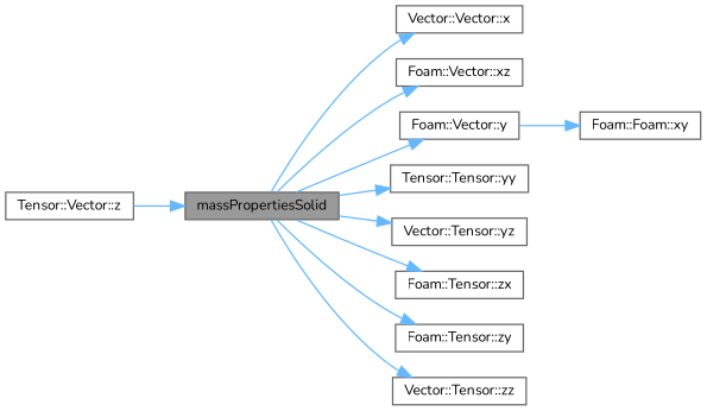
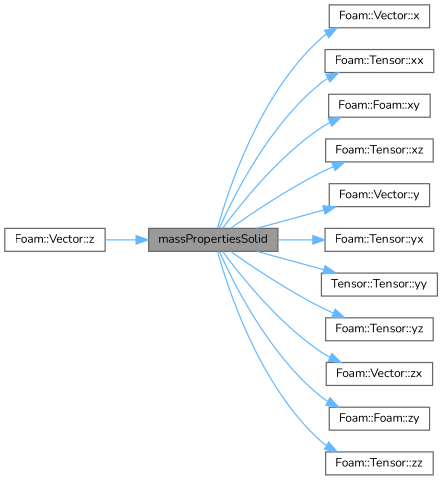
  digraph {
    fontname=Nunito
    rankdir=LR
    node [color=grey40 fillcolor=white fontname=Nunito fontsize=10 shape=box style=filled]
    edge [color=steelblue1 fontname=Nunito fontsize=10 labelfontname=Helvetica labelfontsize=10 style=solid]
    n1 [color=gray40 fillcolor=grey60 fontcolor=black height=0.2 label=massPropertiesSolid width=0.4]
-   n2 [height=0.2 label="Vector::Vector::x" width=0.4]
+   n2 [height=0.2 label="Foam::Vector::x" width=0.4]
+   n3 [height=0.2 label="Foam::Tensor::xx" width=0.4]
    n4 [height=0.2 label="Foam::Foam::xy" width=0.4]
-   n5 [height=0.2 label="Foam::Vector::xz" width=0.4]
+   n5 [height=0.2 label="Foam::Tensor::xz" width=0.4]
    n6 [height=0.2 label="Foam::Vector::y" width=0.4]
+   n7 [height=0.2 label="Foam::Tensor::yx" width=0.4]
    n8 [height=0.2 label="Tensor::Tensor::yy" width=0.4]
-   n9 [height=0.2 label="Vector::Tensor::yz" width=0.4]
-   n10 [height=0.2 label="Foam::Tensor::zx" width=0.4]
-   n11 [height=0.2 label="Foam::Tensor::zy" width=0.4]
-   n12 [height=0.2 label="Vector::Tensor::zz" width=0.4]
-   n13 [height=0.2 label="Tensor::Vector::z" width=0.4]
+   n9 [height=0.2 label="Foam::Tensor::yz" width=0.4]
+   n10 [height=0.2 label="Foam::Vector::zx" width=0.4]
+   n11 [height=0.2 label="Foam::Foam::zy" width=0.4]
+   n12 [height=0.2 label="Foam::Tensor::zz" width=0.4]
+   n13 [height=0.2 label="Foam::Vector::z" width=0.4]
    n1 -> n2
-   n6 -> n4
+   n1 -> n3
+   n1 -> n4
    n1 -> n5
    n1 -> n6
+   n1 -> n7
    n1 -> n8
    n1 -> n9
    n1 -> n10
    n1 -> n11
    n1 -> n12
    n13 -> n1
  }
